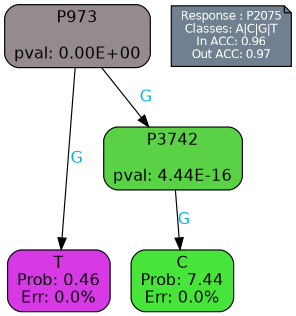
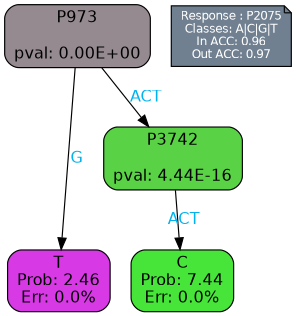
  digraph {
    ranksep=equally
    splines=polylines
    node [color=black fontname=helvetica shape=box style="filled, rounded"]
    edge [fontcolor=deepskyblue2 fontname=helvetica]
    n1 [fillcolor="#47e539" label="C\nProb: 7.44\nErr: 0.0%"]
-   n2 [fillcolor="#d739e5" label="T\nProb: 0.46\nErr: 0.0%"]
+   n2 [fillcolor="#d739e5" label="T\nProb: 2.46\nErr: 0.0%"]
    n3 [align=left fillcolor=slategray fontcolor=white fontsize=10 label="Response : P2075\nClasses: A|C|G|T\nIn ACC: 0.96\nOut ACC: 0.97\n" shape=note style=filled]
    n4 [fillcolor="#948a90" label="P973\n\npval: 0.00E+00"]
    n5 [fillcolor="#5ad246" label="P3742\n\npval: 4.44E-16"]
    subgraph sub_1 {
      rank=same
      n1
      n2
    }
    subgraph sub_2 {
      rank=same
      n3
      n4
    }
    n4 -> n2 [label=G]
-   n4 -> n5 [label=G]
-   n5 -> n1 [label=G]
+   n4 -> n5 [label=ACT]
+   n5 -> n1 [label=ACT]
  }
